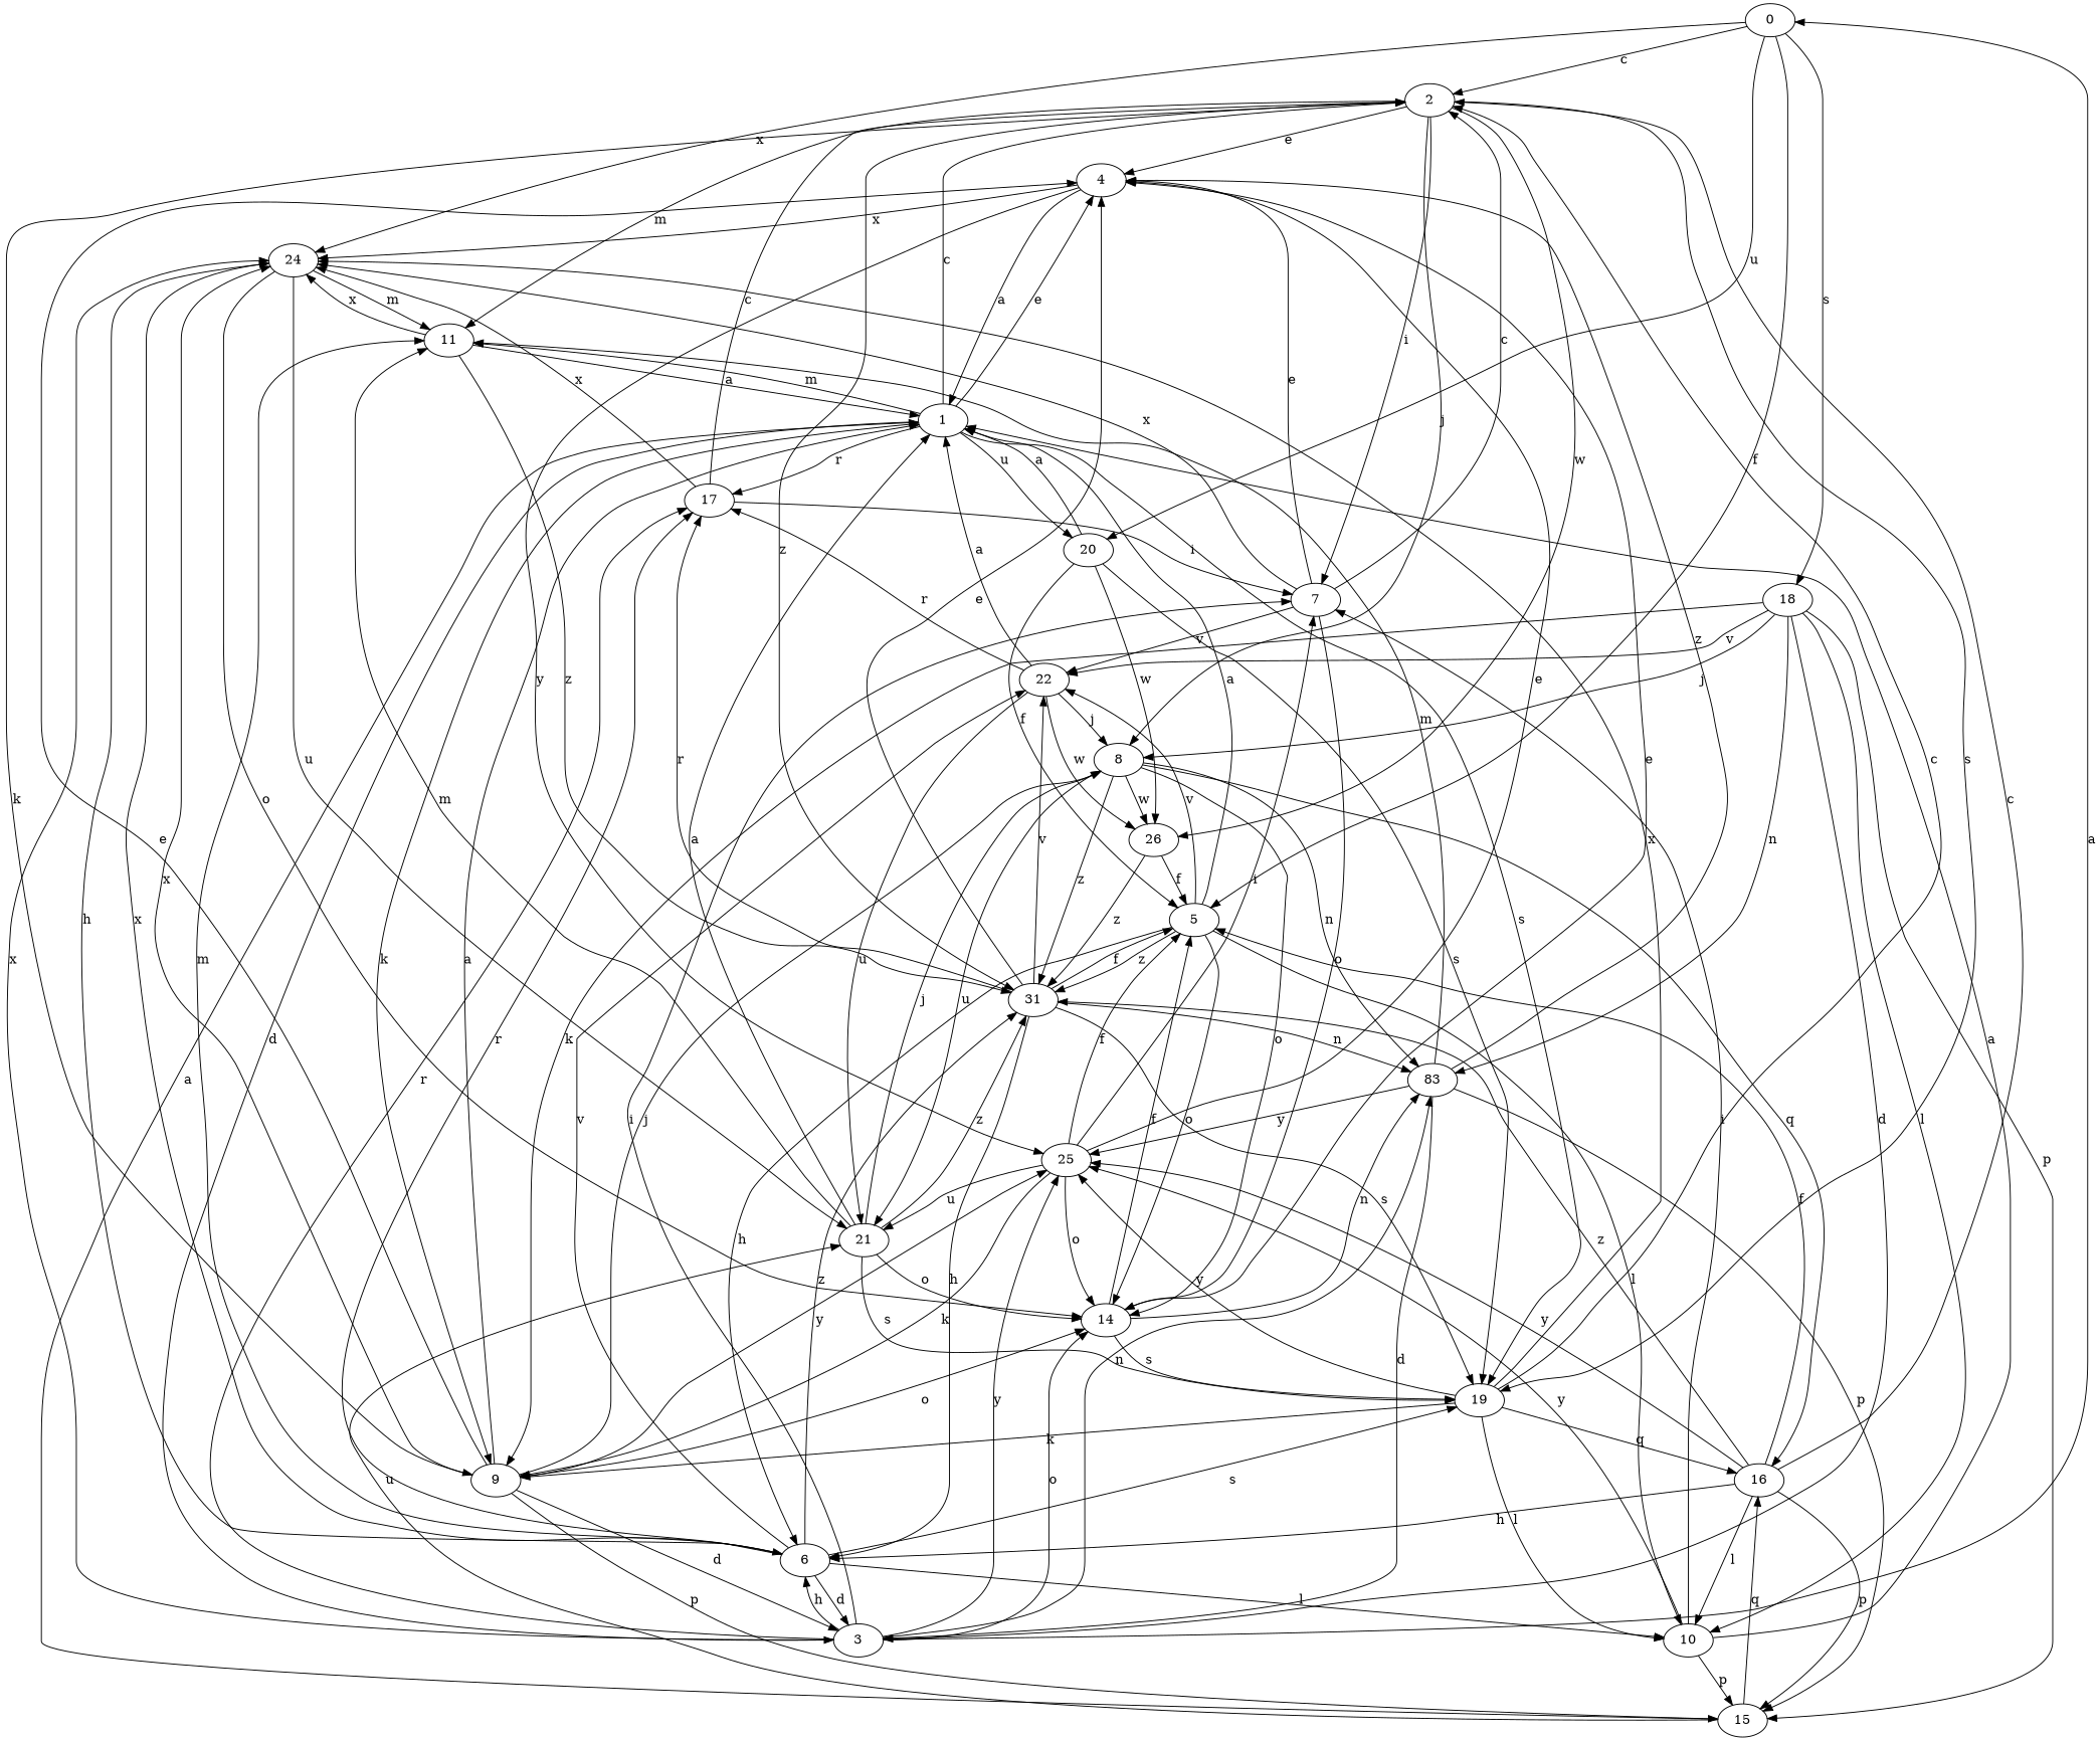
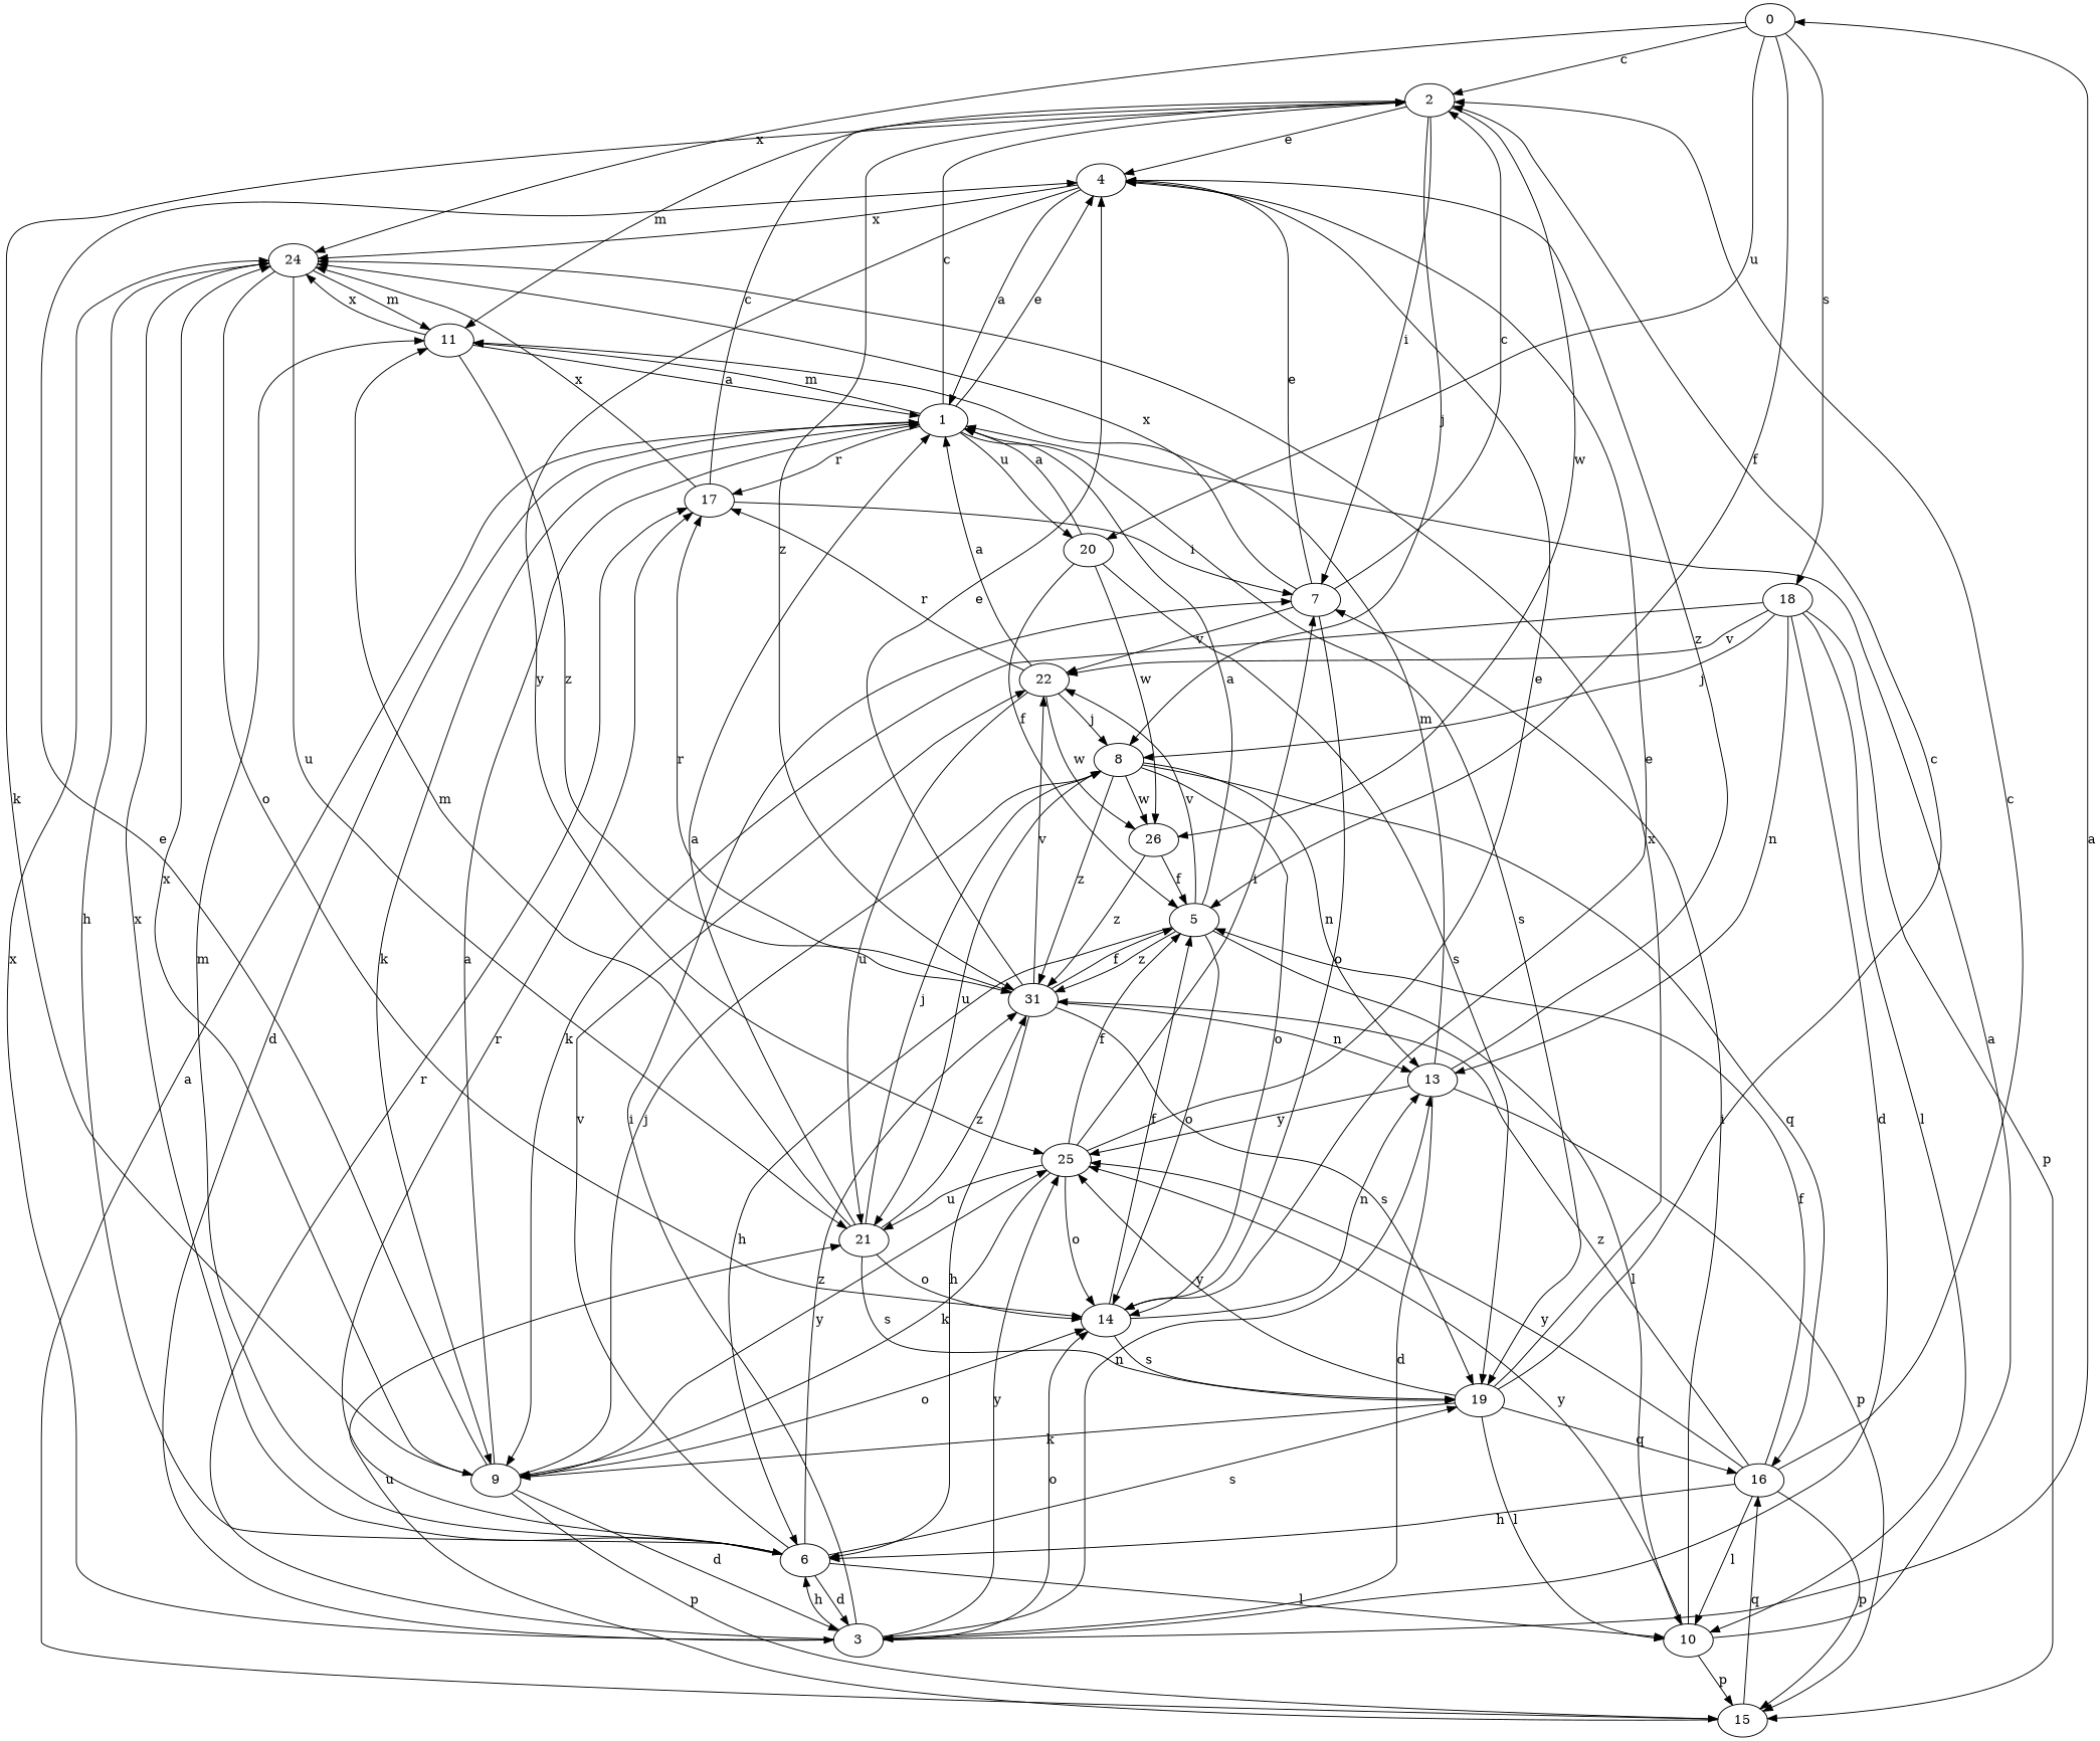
  strict digraph {
    0
    2
    5
    18
    20
    24
    4
    9
    11
    19
    7
    8
    n13 [label=26]
    31
    1
    6
    10
    14
    22
    3
-   13 [label=83]
+   13
    15
    21
    17
    25
    16
    0 -> 2 [label=c]
    0 -> 5 [label=f]
    0 -> 18 [label=s]
    0 -> 20 [label=u]
    0 -> 24 [label=x]
    2 -> 4 [label=e]
    2 -> 9 [label=k]
    2 -> 11 [label=m]
-   2 -> 19 [label=s]
    2 -> 7 [label=i]
    2 -> 8 [label=j]
    2 -> n13 [label=w]
    2 -> 31 [label=z]
    5 -> 31 [label=z]
    5 -> 1 [label=a]
    5 -> 6 [label=h]
    5 -> 10 [label=l]
    5 -> 14 [label=o]
    5 -> 22 [label=v]
    18 -> 9 [label=k]
    18 -> 8 [label=j]
    18 -> 10 [label=l]
    18 -> 22 [label=v]
    18 -> 3 [label=d]
    18 -> 13 [label=n]
    18 -> 15 [label=p]
    20 -> 5 [label=f]
    20 -> 19 [label=s]
    20 -> n13 [label=w]
    20 -> 1 [label=a]
    24 -> 11 [label=m]
    24 -> 6 [label=h]
    24 -> 14 [label=o]
    24 -> 21 [label=u]
    4 -> 24 [label=x]
    4 -> 1 [label=a]
    4 -> 25 [label=y]
    9 -> 24 [label=x]
    9 -> 4 [label=e]
    9 -> 8 [label=j]
    9 -> 1 [label=a]
    9 -> 14 [label=o]
    9 -> 3 [label=d]
    9 -> 15 [label=p]
    9 -> 25 [label=y]
    11 -> 24 [label=x]
    11 -> 31 [label=z]
    11 -> 1 [label=a]
    19 -> 2 [label=c]
    19 -> 24 [label=x]
    19 -> 9 [label=k]
    19 -> 10 [label=l]
    19 -> 25 [label=y]
    19 -> 16 [label=q]
    7 -> 2 [label=c]
    7 -> 24 [label=x]
    7 -> 4 [label=e]
    7 -> 14 [label=o]
    7 -> 22 [label=v]
    8 -> n13 [label=w]
    8 -> 31 [label=z]
    8 -> 14 [label=o]
    8 -> 13 [label=n]
    8 -> 21 [label=u]
    8 -> 16 [label=q]
    n13 -> 5 [label=f]
    n13 -> 31 [label=z]
    31 -> 5 [label=f]
    31 -> 4 [label=e]
    31 -> 19 [label=s]
    31 -> 6 [label=h]
    31 -> 22 [label=v]
    31 -> 13 [label=n]
    31 -> 17 [label=r]
    1 -> 2 [label=c]
    1 -> 20 [label=u]
    1 -> 4 [label=e]
    1 -> 9 [label=k]
    1 -> 11 [label=m]
    1 -> 19 [label=s]
    1 -> 3 [label=d]
    1 -> 17 [label=r]
    6 -> 24 [label=x]
    6 -> 11 [label=m]
    6 -> 19 [label=s]
    6 -> 31 [label=z]
    6 -> 10 [label=l]
    6 -> 22 [label=v]
    6 -> 3 [label=d]
    6 -> 17 [label=r]
    10 -> 7 [label=i]
    10 -> 1 [label=a]
    10 -> 15 [label=p]
    10 -> 25 [label=y]
    14 -> 5 [label=f]
    14 -> 4 [label=e]
    14 -> 19 [label=s]
    14 -> 13 [label=n]
    22 -> 8 [label=j]
    22 -> n13 [label=w]
    22 -> 1 [label=a]
    22 -> 21 [label=u]
    22 -> 17 [label=r]
    3 -> 0 [label=a]
    3 -> 24 [label=x]
    3 -> 7 [label=i]
    3 -> 6 [label=h]
    3 -> 14 [label=o]
    3 -> 13 [label=n]
    3 -> 17 [label=r]
    3 -> 25 [label=y]
    13 -> 4 [label=z]
    13 -> 11 [label=m]
    13 -> 3 [label=d]
    13 -> 15 [label=p]
    13 -> 25 [label=y]
    15 -> 1 [label=a]
    15 -> 21 [label=u]
    15 -> 16 [label=q]
    21 -> 11 [label=m]
    21 -> 19 [label=s]
    21 -> 8 [label=j]
    21 -> 31 [label=z]
    21 -> 1 [label=a]
    21 -> 14 [label=o]
    17 -> 2 [label=c]
    17 -> 24 [label=x]
    17 -> 7 [label=i]
    25 -> 5 [label=f]
    25 -> 4 [label=e]
    25 -> 9 [label=k]
    25 -> 7 [label=i]
    25 -> 14 [label=o]
    25 -> 21 [label=u]
    16 -> 2 [label=c]
    16 -> 5 [label=f]
    16 -> 31 [label=z]
    16 -> 6 [label=h]
    16 -> 10 [label=l]
    16 -> 15 [label=p]
    16 -> 25 [label=y]
  }
